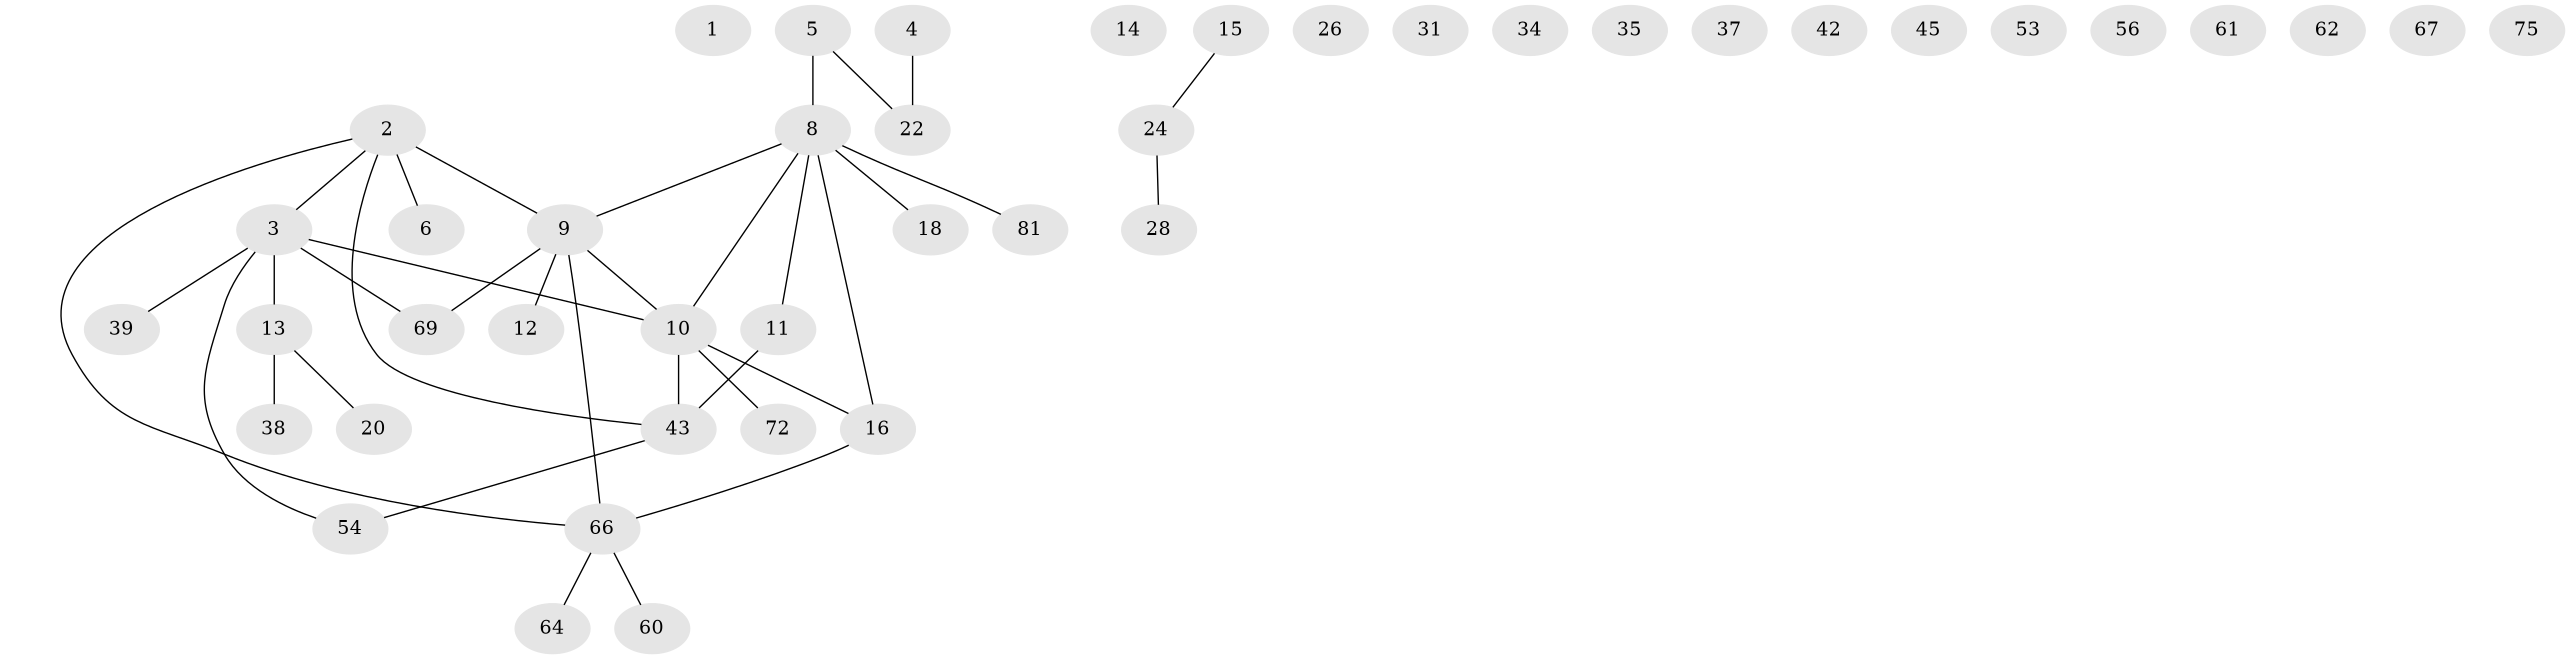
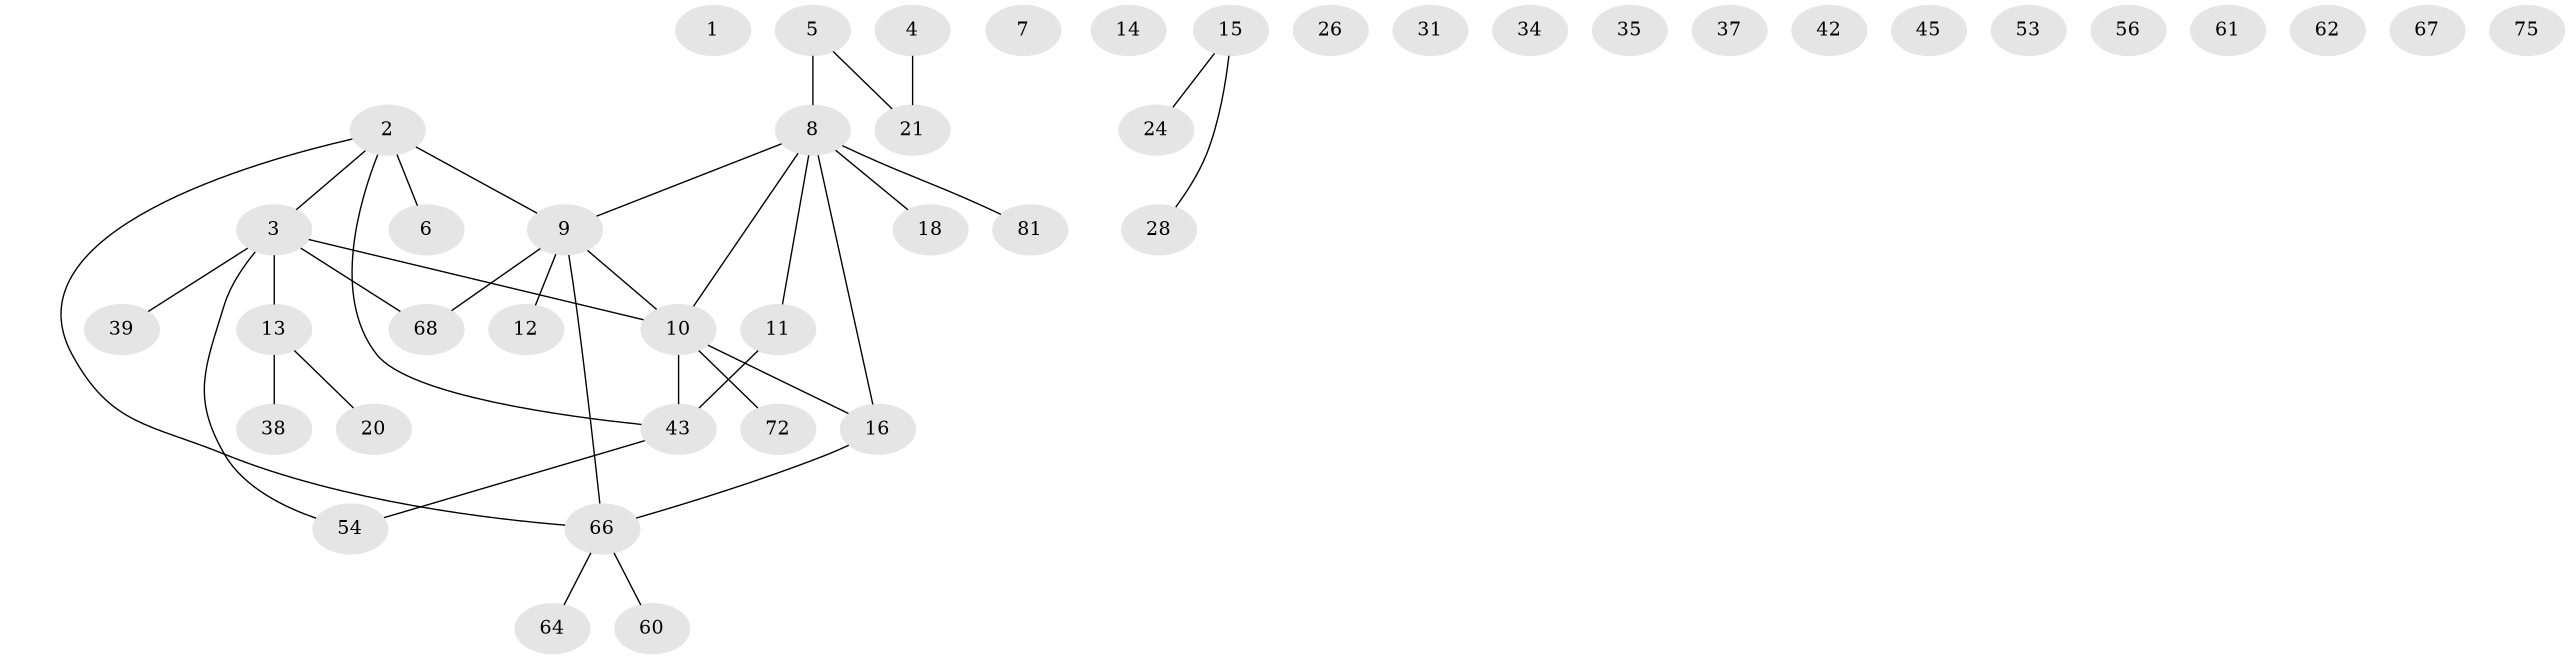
  graph {
    node [color=gray90 style=filled]
    1
    2 [super="+32+47+51+76+82"]
    3 [super="+55+70+80+85"]
    6 [super="+66"]
    9 [super="+17+19+25+48+64"]
    n6 [label=66 super="+63+83"]
    43 [super="+65+84"]
    10 [super="+23+40+59+79"]
    13 [super="+57+74"]
    39
    54 [super="+68"]
-   69
+   69 [label=68]
    8 [super="+21+33+50"]
    11 [super="+77"]
    16 [super="+30+52"]
    18
    81
    12
    n19 [label=64]
    60 [super="+71"]
    72
    38 [super="+73"]
    20 [super="+49"]
    4 [super="+46"]
-   22
+   22 [label=21]
    5 [super="+27"]
+   7 [super="+58"]
    14
    15 [super="+29"]
    24 [super="+78"]
    28
    26
    31
    34
    35
    37
    42
    45
    53
    56
    61
    62
    67
    75
    2 -- 3
    2 -- 6 [weight=2]
    2 -- 9
    2 -- n6
    2 -- 43
    3 -- 10 [weight=2]
    3 -- 13
    3 -- 39
    3 -- 54
    3 -- 69
    9 -- n6
    9 -- 10
    9 -- 69
    9 -- 12
    n6 -- n19
    n6 -- 60
    43 -- 54
    10 -- 43 [weight=2]
    10 -- 16
    10 -- 72
    13 -- 38
    13 -- 20
    8 -- 9
    8 -- 10
    8 -- 11
    8 -- 16
    8 -- 18
    8 -- 81
    11 -- 43
    16 -- n6
    4 -- 22
    5 -- 8
    5 -- 22
    15 -- 24
-   24 -- 28
+   15 -- 28
  }
